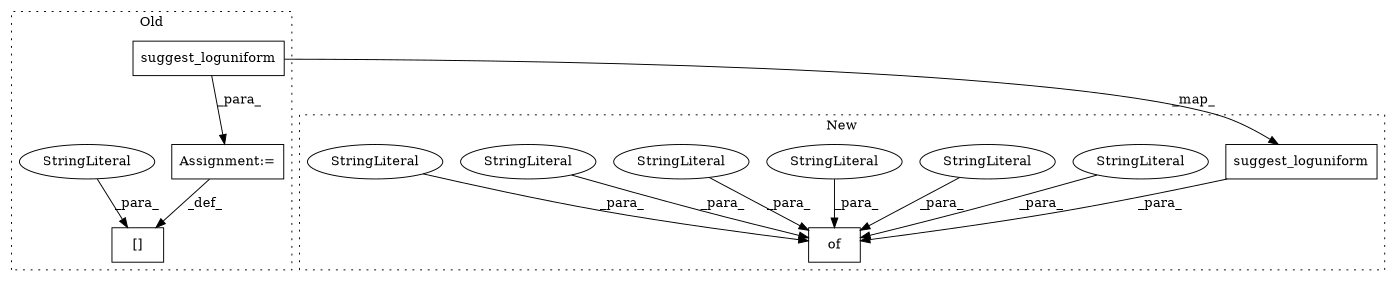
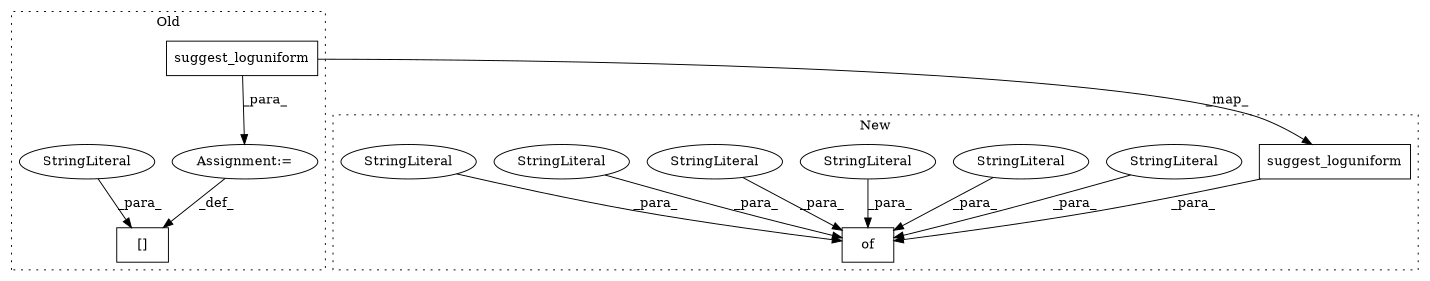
  digraph {
    node [a=45 l=8 shape=ellipse]
    n1 [a=32 l="19,1" label=suggest_loguniform s="1216,1254" shape=box]
    n2 [a=2 l="6,1" label="[]" s="1194,1208" shape=box]
    n3 [label=StringLiteral s=1200]
-   n4 [a=7 l=1 label="Assignment:=" s=1209 shape=box]
+   n4 [a=7 l=1 label="Assignment:=" s=1209]
    n5 [a=32 l="19,1" label=suggest_loguniform s="1152,1190" shape=box]
    n6 [a=32 l="3,1" label=of s="1005,1244" shape=box]
    n7 [l=17 label=StringLiteral s=1031]
    n8 [label=StringLiteral s=1137]
    n9 [l=7 label=StringLiteral s=1192]
    n10 [label=StringLiteral s=1008]
    n11 [l=11 label=StringLiteral s=1019]
    n12 [l=9 label=StringLiteral s=1049]
    subgraph cluster_1 {
      label=Old
      style=dotted
      n1
      n2
      n3
      n4
    }
    subgraph cluster_2 {
      label=New
      style=dotted
      n5
      n6
      n7
      n8
      n9
      n10
      n11
      n12
    }
    n1 -> n4 [label=_para_]
    n1 -> n5 [label=_map_]
    n3 -> n2 [label=_para_]
    n4 -> n2 [label=_def_]
    n5 -> n6 [label=_para_]
    n7 -> n6 [label=_para_]
    n8 -> n6 [label=_para_]
    n9 -> n6 [label=_para_]
    n10 -> n6 [label=_para_]
    n11 -> n6 [label=_para_]
    n12 -> n6 [label=_para_]
  }
